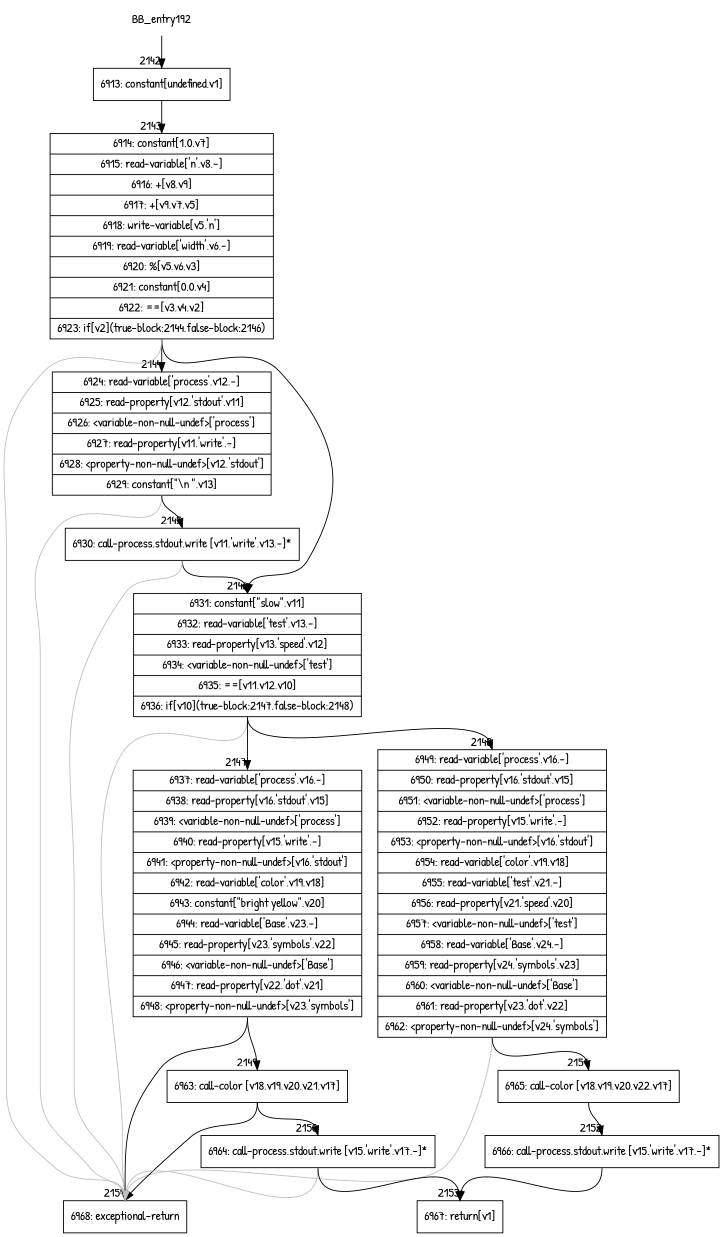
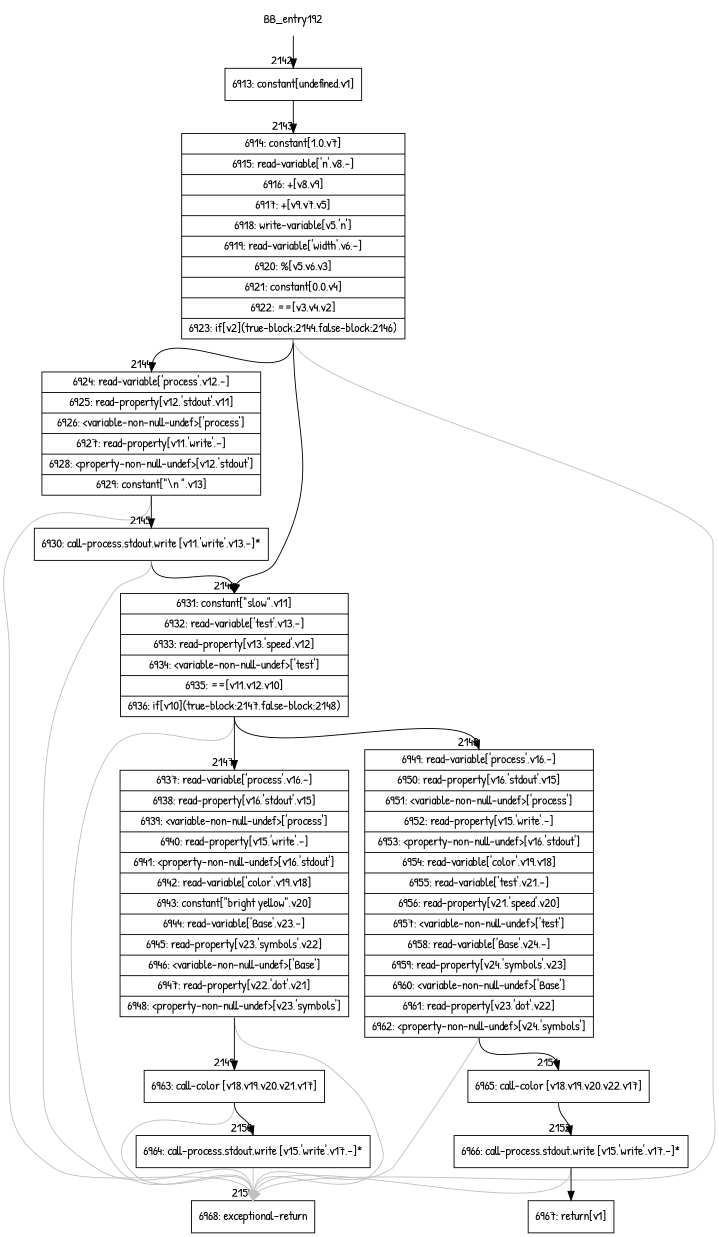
  digraph {
    fontname="Patrick Hand"
    rankdir=TD
    node [fontname="Patrick Hand" shape=record]
    edge [fontname="Patrick Hand" headport=n tailport=s]
    BB_entry192 [shape=none]
    n2 [label="{6913: constant[undefined,v1]}"]
    n3 [label="{6914: constant[1.0,v7]|6915: read-variable['n',v8,-]|6916: +[v8,v9]|6917: +[v9,v7,v5]|6918: write-variable[v5,'n']|6919: read-variable['width',v6,-]|6920: %[v5,v6,v3]|6921: constant[0.0,v4]|6922: ==[v3,v4,v2]|6923: if[v2](true-block:2144,false-block:2146)}"]
    n4 [label="{6924: read-variable['process',v12,-]|6925: read-property[v12,'stdout',v11]|6926: \<variable-non-null-undef\>['process']|6927: read-property[v11,'write',-]|6928: \<property-non-null-undef\>[v12,'stdout']|6929: constant[\"\\n  \",v13]}"]
    n5 [label="{6931: constant[\"slow\",v11]|6932: read-variable['test',v13,-]|6933: read-property[v13,'speed',v12]|6934: \<variable-non-null-undef\>['test']|6935: ==[v11,v12,v10]|6936: if[v10](true-block:2147,false-block:2148)}"]
    n6 [label="{6968: exceptional-return}"]
    n7 [label="{6930: call-process.stdout.write [v11,'write',v13,-]*}"]
    n8 [label="{6937: read-variable['process',v16,-]|6938: read-property[v16,'stdout',v15]|6939: \<variable-non-null-undef\>['process']|6940: read-property[v15,'write',-]|6941: \<property-non-null-undef\>[v16,'stdout']|6942: read-variable['color',v19,v18]|6943: constant[\"bright yellow\",v20]|6944: read-variable['Base',v23,-]|6945: read-property[v23,'symbols',v22]|6946: \<variable-non-null-undef\>['Base']|6947: read-property[v22,'dot',v21]|6948: \<property-non-null-undef\>[v23,'symbols']}"]
    n9 [label="{6949: read-variable['process',v16,-]|6950: read-property[v16,'stdout',v15]|6951: \<variable-non-null-undef\>['process']|6952: read-property[v15,'write',-]|6953: \<property-non-null-undef\>[v16,'stdout']|6954: read-variable['color',v19,v18]|6955: read-variable['test',v21,-]|6956: read-property[v21,'speed',v20]|6957: \<variable-non-null-undef\>['test']|6958: read-variable['Base',v24,-]|6959: read-property[v24,'symbols',v23]|6960: \<variable-non-null-undef\>['Base']|6961: read-property[v23,'dot',v22]|6962: \<property-non-null-undef\>[v24,'symbols']}"]
    n10 [label="{6963: call-color [v18,v19,v20,v21,v17]}"]
    n11 [label="{6965: call-color [v18,v19,v20,v22,v17]}"]
    n12 [label="{6964: call-process.stdout.write [v15,'write',v17,-]*}"]
    n13 [label="{6966: call-process.stdout.write [v15,'write',v17,-]*}"]
    n14 [label="{6967: return[v1]}"]
    BB_entry192 -> n2 [headlabel="    2142"]
    n2 -> n3 [headlabel="      2143"]
    n3 -> n4 [headlabel="      2144"]
    n3 -> n5 [headlabel="      2146"]
    n3 -> n6 [color=gray headlabel="      2154"]
    n4 -> n6 [color=gray]
    n4 -> n7 [headlabel="      2145"]
    n5 -> n6 [color=gray]
    n5 -> n8 [headlabel="      2147"]
    n5 -> n9 [headlabel="      2148"]
    n7 -> n5
    n7 -> n6 [color=gray]
-   n8 -> n6 [color=black]
+   n8 -> n6 [color=gray]
    n8 -> n10 [headlabel="      2149"]
    n9 -> n6 [color=gray]
    n9 -> n11 [headlabel="      2151"]
-   n10 -> n6 [color=black]
+   n10 -> n6 [color=gray]
    n10 -> n12 [headlabel="      2150"]
    n11 -> n13 [headlabel="      2152"]
    n12 -> n6 [color=gray]
-   n12 -> n14 [headlabel="      2153"]
+   n13 -> n6 [color=gray]
    n13 -> n14
  }
